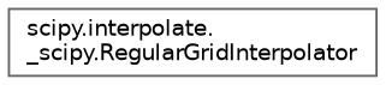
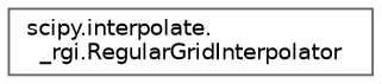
  digraph {
    rankdir=LR
-   n1 [color=grey40 fillcolor=white fontname=Helvetica fontsize=10 height=0.2 label="scipy.interpolate.\l_scipy.RegularGridInterpolator" shape=box style=filled width=0.4]
+   n1 [color=grey40 fillcolor=white fontname=Helvetica fontsize=10 height=0.2 label="scipy.interpolate.\l_rgi.RegularGridInterpolator" shape=box style=filled width=0.4]
  }
